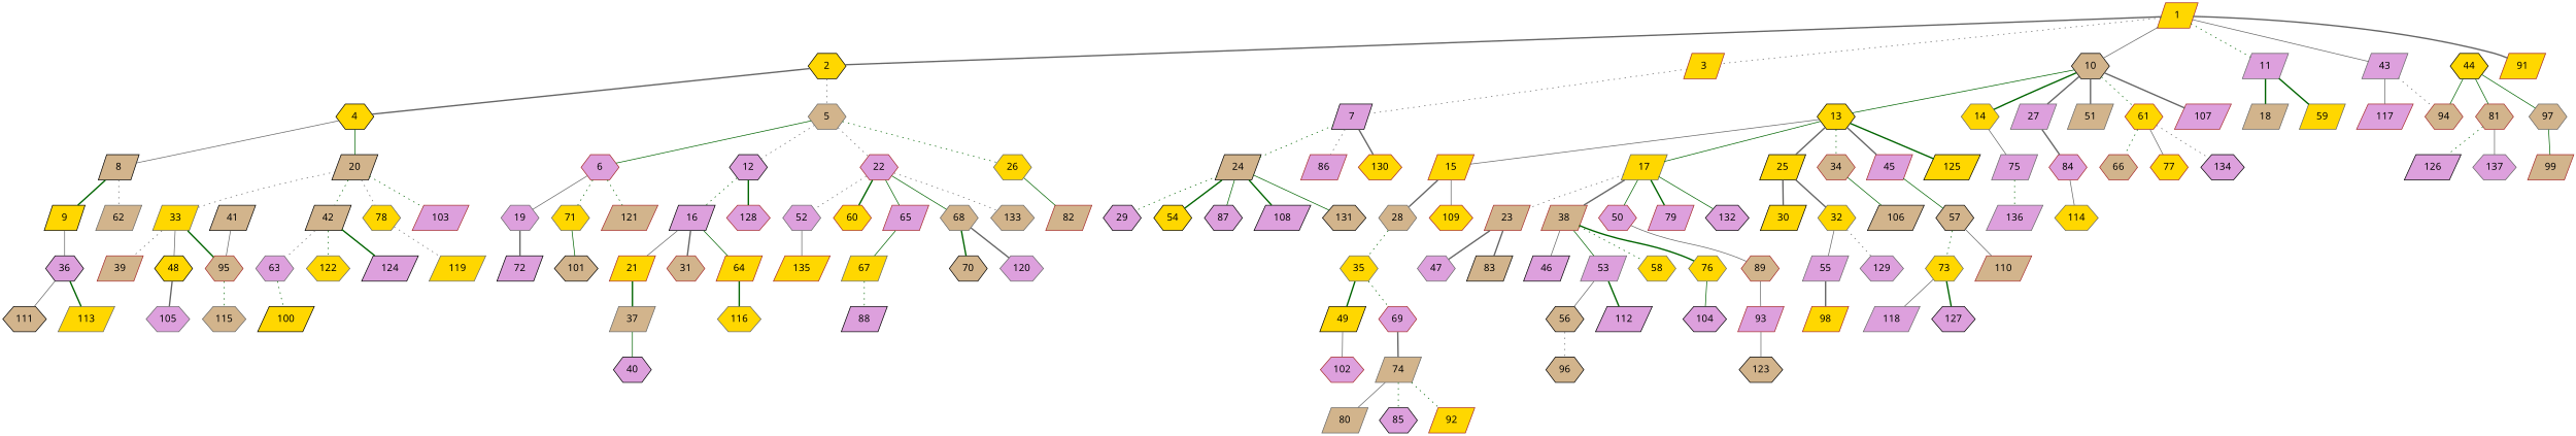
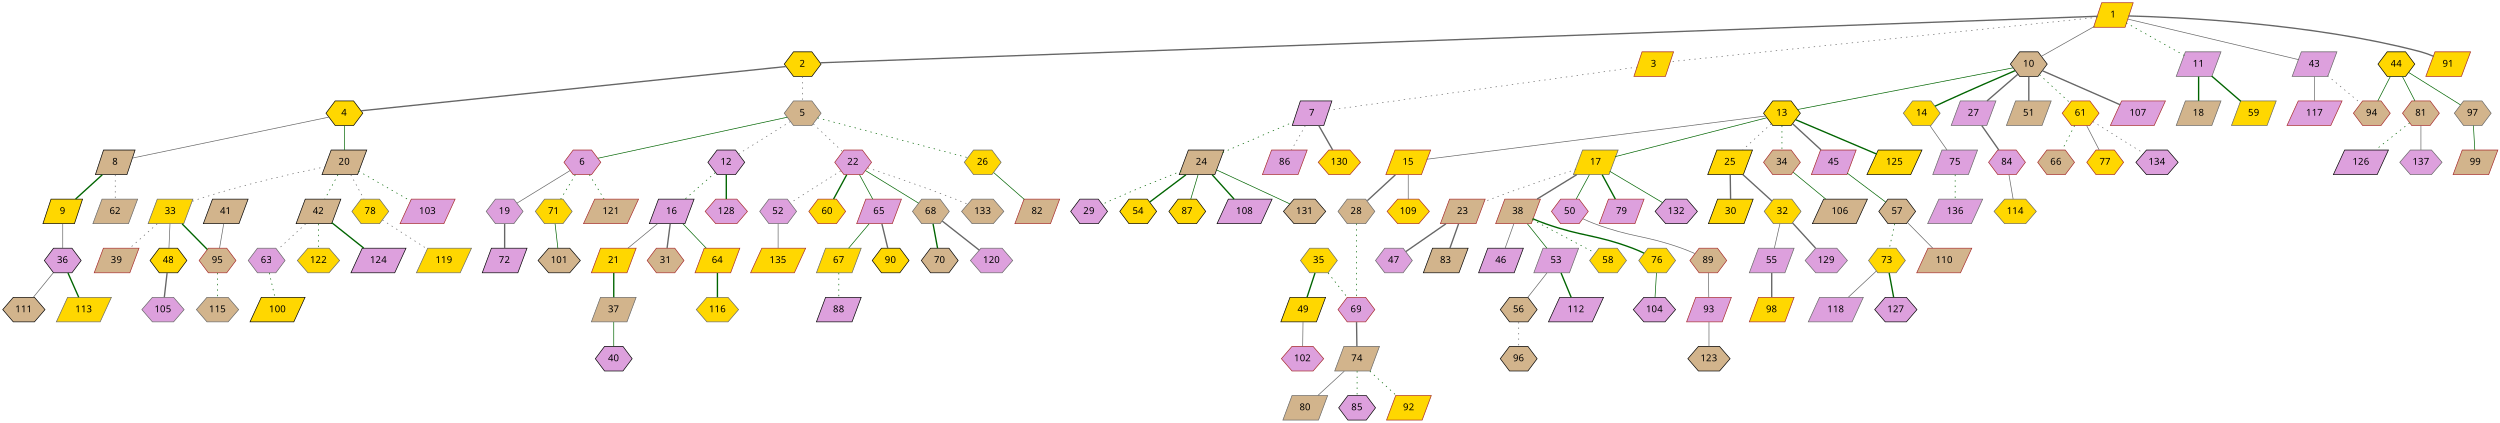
  graph {
    fontname="Noto Sans"
    node [color=black fillcolor=plum fontname="Noto Sans" shape=hexagon style=filled]
    edge [color=gray40 fontname="Noto Sans" style=solid]
    1 [color=brown fillcolor=gold shape=parallelogram]
    2 [fillcolor=gold]
    3 [color=brown fillcolor=gold shape=parallelogram]
    10 [fillcolor=tan]
    11 [color=gray40 shape=parallelogram]
    43 [color=gray40 shape=parallelogram]
    91 [color=brown fillcolor=gold shape=parallelogram]
    4 [fillcolor=gold]
    5 [color=gray40 fillcolor=tan]
    7 [shape=parallelogram]
    13 [fillcolor=gold]
    14 [color=gray40 fillcolor=gold]
    27 [color=gray40 shape=parallelogram]
    51 [color=gray40 fillcolor=tan shape=parallelogram]
    61 [color=brown fillcolor=gold]
    107 [color=brown shape=parallelogram]
    18 [color=gray40 fillcolor=tan shape=parallelogram]
    59 [color=gray40 fillcolor=gold shape=parallelogram]
    117 [color=brown shape=parallelogram]
    94 [color=brown fillcolor=tan]
    8 [fillcolor=tan shape=parallelogram]
    20 [fillcolor=tan shape=parallelogram]
    6 [color=brown]
    12
    22 [color=brown]
    26 [color=gray40 fillcolor=gold]
    24 [fillcolor=tan shape=parallelogram]
    86 [color=brown shape=parallelogram]
    130 [color=brown fillcolor=gold]
    9 [fillcolor=gold shape=parallelogram]
    62 [color=gray40 fillcolor=tan shape=parallelogram]
    33 [color=gray40 fillcolor=gold shape=parallelogram]
    42 [fillcolor=tan shape=parallelogram]
    78 [color=gray40 fillcolor=gold]
    103 [color=brown shape=parallelogram]
    19 [color=gray40]
    71 [color=gray40 fillcolor=gold]
    121 [color=brown fillcolor=tan shape=parallelogram]
    16 [shape=parallelogram]
    128 [color=brown]
    52 [color=gray40]
    60 [color=brown fillcolor=gold]
    65 [color=brown shape=parallelogram]
    68 [color=gray40 fillcolor=tan]
    133 [color=gray40 fillcolor=tan]
    82 [color=brown fillcolor=tan shape=parallelogram]
    72 [shape=parallelogram]
    101 [fillcolor=tan]
    29
    54 [fillcolor=gold]
-   87
+   87 [fillcolor=gold]
    108 [shape=parallelogram]
    131 [fillcolor=tan]
    36
    111 [fillcolor=tan]
    113 [color=gray40 fillcolor=gold shape=parallelogram]
    15 [color=brown fillcolor=gold shape=parallelogram]
    17 [color=gray40 fillcolor=gold shape=parallelogram]
    25 [fillcolor=gold shape=parallelogram]
    34 [color=brown fillcolor=tan]
    45 [color=brown shape=parallelogram]
    125 [fillcolor=gold shape=parallelogram]
    75 [color=gray40 shape=parallelogram]
    84 [color=brown]
    66 [color=brown fillcolor=tan]
    77 [color=brown fillcolor=gold]
    134
    21 [color=brown fillcolor=gold shape=parallelogram]
    31 [color=brown fillcolor=tan]
    64 [color=brown fillcolor=gold shape=parallelogram]
    28 [color=gray40 fillcolor=tan]
    109 [color=brown fillcolor=gold]
    23 [color=brown fillcolor=tan shape=parallelogram]
    38 [color=brown fillcolor=tan shape=parallelogram]
    50 [color=brown]
    79 [color=brown shape=parallelogram]
    132
    30 [fillcolor=gold shape=parallelogram]
    32 [color=gray40 fillcolor=gold]
    106 [fillcolor=tan shape=parallelogram]
    57 [fillcolor=tan]
    136 [color=gray40 shape=parallelogram]
    35 [color=gray40 fillcolor=gold]
    37 [color=gray40 fillcolor=tan shape=parallelogram]
    116 [color=gray40 fillcolor=gold]
    47 [color=gray40]
    83 [fillcolor=tan shape=parallelogram]
    46 [shape=parallelogram]
    53 [color=gray40 shape=parallelogram]
    58 [color=gray40 fillcolor=gold]
    76 [color=gray40 fillcolor=gold]
    89 [color=brown fillcolor=tan]
    39 [color=brown fillcolor=tan shape=parallelogram]
    48 [fillcolor=gold]
    95 [color=brown fillcolor=tan]
    63 [color=gray40]
    122 [color=gray40 fillcolor=gold]
    124 [shape=parallelogram]
    119 [color=gray40 fillcolor=gold shape=parallelogram]
    40
    135 [color=brown fillcolor=gold shape=parallelogram]
    67 [color=gray40 fillcolor=gold shape=parallelogram]
+   90 [fillcolor=gold]
    70 [fillcolor=tan]
    120 [color=gray40]
    55 [color=gray40 shape=parallelogram]
    129 [color=gray40]
    114 [color=gray40 fillcolor=gold]
    49 [fillcolor=gold shape=parallelogram]
    69 [color=brown]
    98 [color=brown fillcolor=gold shape=parallelogram]
    41 [fillcolor=tan shape=parallelogram]
    105 [color=gray40]
    102 [color=brown]
    74 [color=gray40 fillcolor=tan shape=parallelogram]
    56 [fillcolor=tan]
    112 [shape=parallelogram]
    104
    115 [color=gray40 fillcolor=tan]
    100 [fillcolor=gold shape=parallelogram]
    44 [fillcolor=gold]
    81 [color=brown fillcolor=tan]
    97 [color=gray40 fillcolor=tan]
    126 [shape=parallelogram]
    137 [color=gray40]
    99 [color=brown fillcolor=tan shape=parallelogram]
    73 [color=gray40 fillcolor=gold]
    110 [color=brown fillcolor=tan shape=parallelogram]
    93 [color=brown shape=parallelogram]
    96 [fillcolor=tan]
    118 [color=gray40 shape=parallelogram]
    127
    88 [shape=parallelogram]
    80 [color=gray40 fillcolor=tan shape=parallelogram]
    85
    92 [color=brown fillcolor=gold shape=parallelogram]
    123 [fillcolor=tan]
    1 -- 2 [style=bold]
    1 -- 3 [style=dotted]
    1 -- 10
    1 -- 11 [color=darkgreen style=dotted]
    1 -- 43
    1 -- 91 [style=bold]
    2 -- 4 [style=bold]
    2 -- 5 [style=dotted]
    3 -- 7 [style=dotted]
    10 -- 13 [color=darkgreen]
    10 -- 14 [color=darkgreen style=bold]
    10 -- 27 [style=bold]
    10 -- 51 [style=bold]
    10 -- 61 [color=darkgreen style=dotted]
    10 -- 107 [style=bold]
    11 -- 18 [color=darkgreen style=bold]
    11 -- 59 [color=darkgreen style=bold]
    43 -- 117
    43 -- 94 [style=dotted]
    4 -- 8
    4 -- 20 [color=darkgreen]
    5 -- 6 [color=darkgreen]
    5 -- 12 [style=dotted]
    5 -- 22 [style=dotted]
    5 -- 26 [color=darkgreen style=dotted]
    7 -- 24 [color=darkgreen style=dotted]
    7 -- 86 [style=dotted]
    7 -- 130 [style=bold]
    13 -- 15
    13 -- 17 [color=darkgreen]
-   13 -- 25 [style=bold]
+   13 -- 25 [style=dotted]
    13 -- 34 [color=darkgreen style=dotted]
    13 -- 45 [style=bold]
    13 -- 125 [color=darkgreen style=bold]
    14 -- 75
    27 -- 84 [style=bold]
    61 -- 66 [color=darkgreen style=dotted]
    61 -- 77
    61 -- 134 [style=dotted]
    8 -- 9 [color=darkgreen style=bold]
    8 -- 62 [style=dotted]
    20 -- 33 [style=dotted]
    20 -- 42 [color=darkgreen style=dotted]
    20 -- 78 [style=dotted]
    20 -- 103 [color=darkgreen style=dotted]
    6 -- 19
    6 -- 71 [color=darkgreen style=dotted]
    6 -- 121 [color=darkgreen style=dotted]
    12 -- 16 [color=darkgreen style=dotted]
    12 -- 128 [color=darkgreen style=bold]
    22 -- 52 [style=dotted]
    22 -- 60 [color=darkgreen style=bold]
    22 -- 65 [color=darkgreen]
    22 -- 68 [color=darkgreen]
    22 -- 133 [style=dotted]
    26 -- 82 [color=darkgreen]
    24 -- 29 [color=darkgreen style=dotted]
    24 -- 54 [color=darkgreen style=bold]
    24 -- 87 [color=darkgreen]
    24 -- 108 [color=darkgreen style=bold]
    24 -- 131 [color=darkgreen]
    9 -- 36
    33 -- 39 [style=dotted]
    33 -- 48
    33 -- 95 [color=darkgreen style=bold]
    42 -- 63 [style=dotted]
    42 -- 122 [color=darkgreen style=dotted]
    42 -- 124 [color=darkgreen style=bold]
    78 -- 119 [style=dotted]
    19 -- 72 [style=bold]
    71 -- 101 [color=darkgreen]
    16 -- 21
    16 -- 31 [style=bold]
    16 -- 64 [color=darkgreen]
    52 -- 135
    65 -- 67 [color=darkgreen]
+   65 -- 90 [style=bold]
    68 -- 70 [color=darkgreen style=bold]
    68 -- 120 [style=bold]
    36 -- 111
    36 -- 113 [color=darkgreen style=bold]
    15 -- 28 [style=bold]
    15 -- 109
    17 -- 23 [style=dotted]
    17 -- 38 [style=bold]
    17 -- 50 [color=darkgreen]
    17 -- 79 [color=darkgreen style=bold]
    17 -- 132 [color=darkgreen]
    25 -- 30 [style=bold]
    25 -- 32 [style=bold]
    34 -- 106 [color=darkgreen]
    45 -- 57 [color=darkgreen]
    75 -- 136 [color=darkgreen style=dotted]
    84 -- 114
    21 -- 37 [color=darkgreen style=bold]
    64 -- 116 [color=darkgreen style=bold]
-   28 -- 35 [color=darkgreen style=dotted]
+   28 -- 69 [color=darkgreen style=dotted]
    23 -- 47 [style=bold]
    23 -- 83 [style=bold]
    38 -- 46
    38 -- 53 [color=darkgreen]
    38 -- 58 [color=darkgreen style=dotted]
    38 -- 76 [color=darkgreen style=bold]
    50 -- 89
    32 -- 55
-   32 -- 129 [style=dotted]
+   32 -- 129 [style=bold]
    57 -- 73 [color=darkgreen style=dotted]
    57 -- 110
    35 -- 49 [color=darkgreen style=bold]
    35 -- 69 [color=darkgreen style=dotted]
    37 -- 40 [color=darkgreen]
    53 -- 56
    53 -- 112 [color=darkgreen style=bold]
    76 -- 104 [color=darkgreen]
    89 -- 93
    48 -- 105 [style=bold]
    95 -- 115 [color=darkgreen style=dotted]
    63 -- 100 [color=darkgreen style=dotted]
    67 -- 88 [color=darkgreen style=dotted]
    55 -- 98 [style=bold]
    49 -- 102
    69 -- 74 [style=bold]
    41 -- 95
    74 -- 80
    74 -- 85 [color=darkgreen style=dotted]
    74 -- 92 [color=darkgreen style=dotted]
    56 -- 96 [style=dotted]
    44 -- 94 [color=darkgreen]
    44 -- 81 [color=darkgreen]
    44 -- 97 [color=darkgreen]
    81 -- 126 [color=darkgreen style=dotted]
    81 -- 137
    97 -- 99 [color=darkgreen]
    73 -- 118
    73 -- 127 [color=darkgreen style=bold]
    93 -- 123
  }
